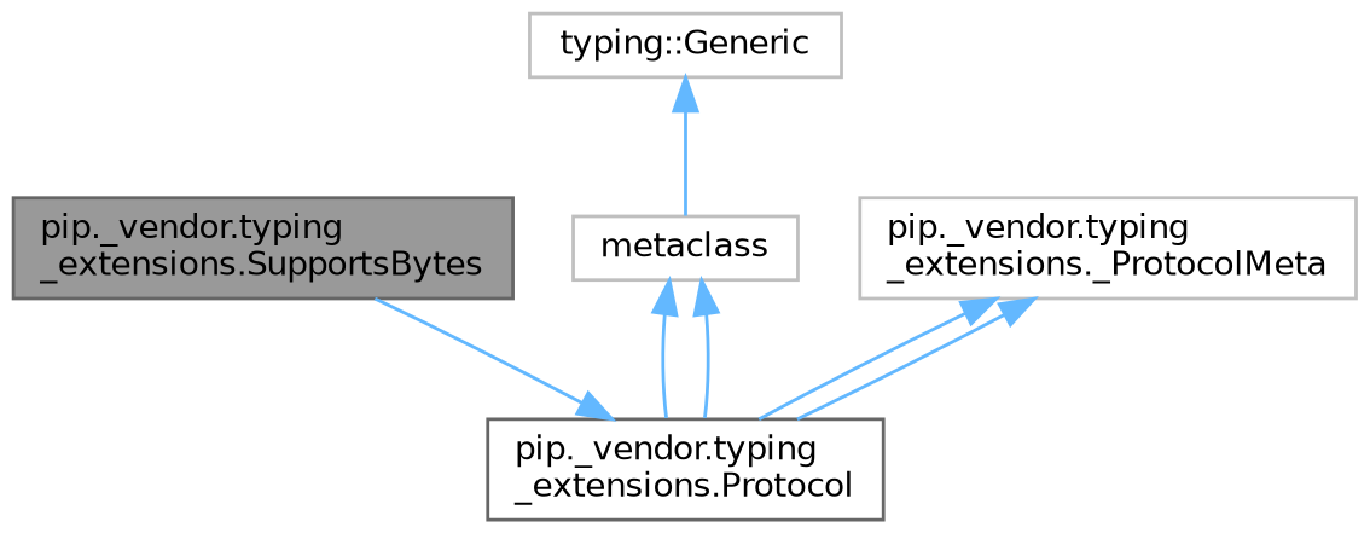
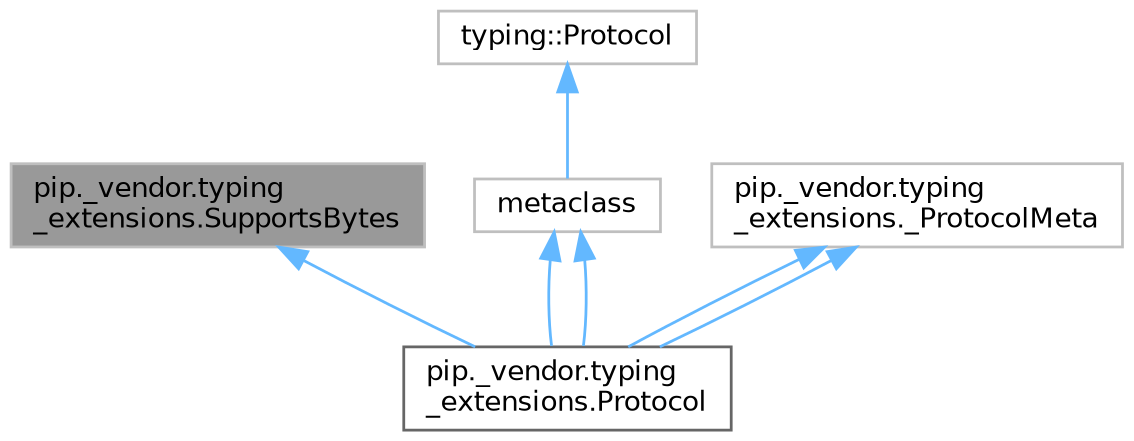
  digraph {
    node [color=grey75 fillcolor=white fontname=Helvetica fontsize=10 shape=box style=filled]
    edge [color=steelblue1 dir=back fontname=Helvetica fontsize=10 labelfontname=Helvetica labelfontsize=10 style=solid]
-   n1 [color=gray40 fillcolor=grey60 fontcolor=black height=0.2 label="pip._vendor.typing\l_extensions.SupportsBytes" width=0.4]
+   n1 [fillcolor=grey60 fontcolor=black height=0.2 label="pip._vendor.typing\l_extensions.SupportsBytes" width=0.4]
    n2 [color=gray40 height=0.2 label="pip._vendor.typing\l_extensions.Protocol" width=0.4]
-   n3 [height=0.2 label="typing::Generic" width=0.4]
+   n3 [height=0.2 label="typing::Protocol" width=0.4]
    n4 [height=0.2 label=metaclass width=0.4]
    n5 [height=0.2 label="pip._vendor.typing\l_extensions._ProtocolMeta" width=0.4]
-   n2 -> n1
+   n1 -> n2
    n3 -> n4
    n4 -> n2
    n4 -> n2
    n5 -> n2
    n5 -> n2
  }
